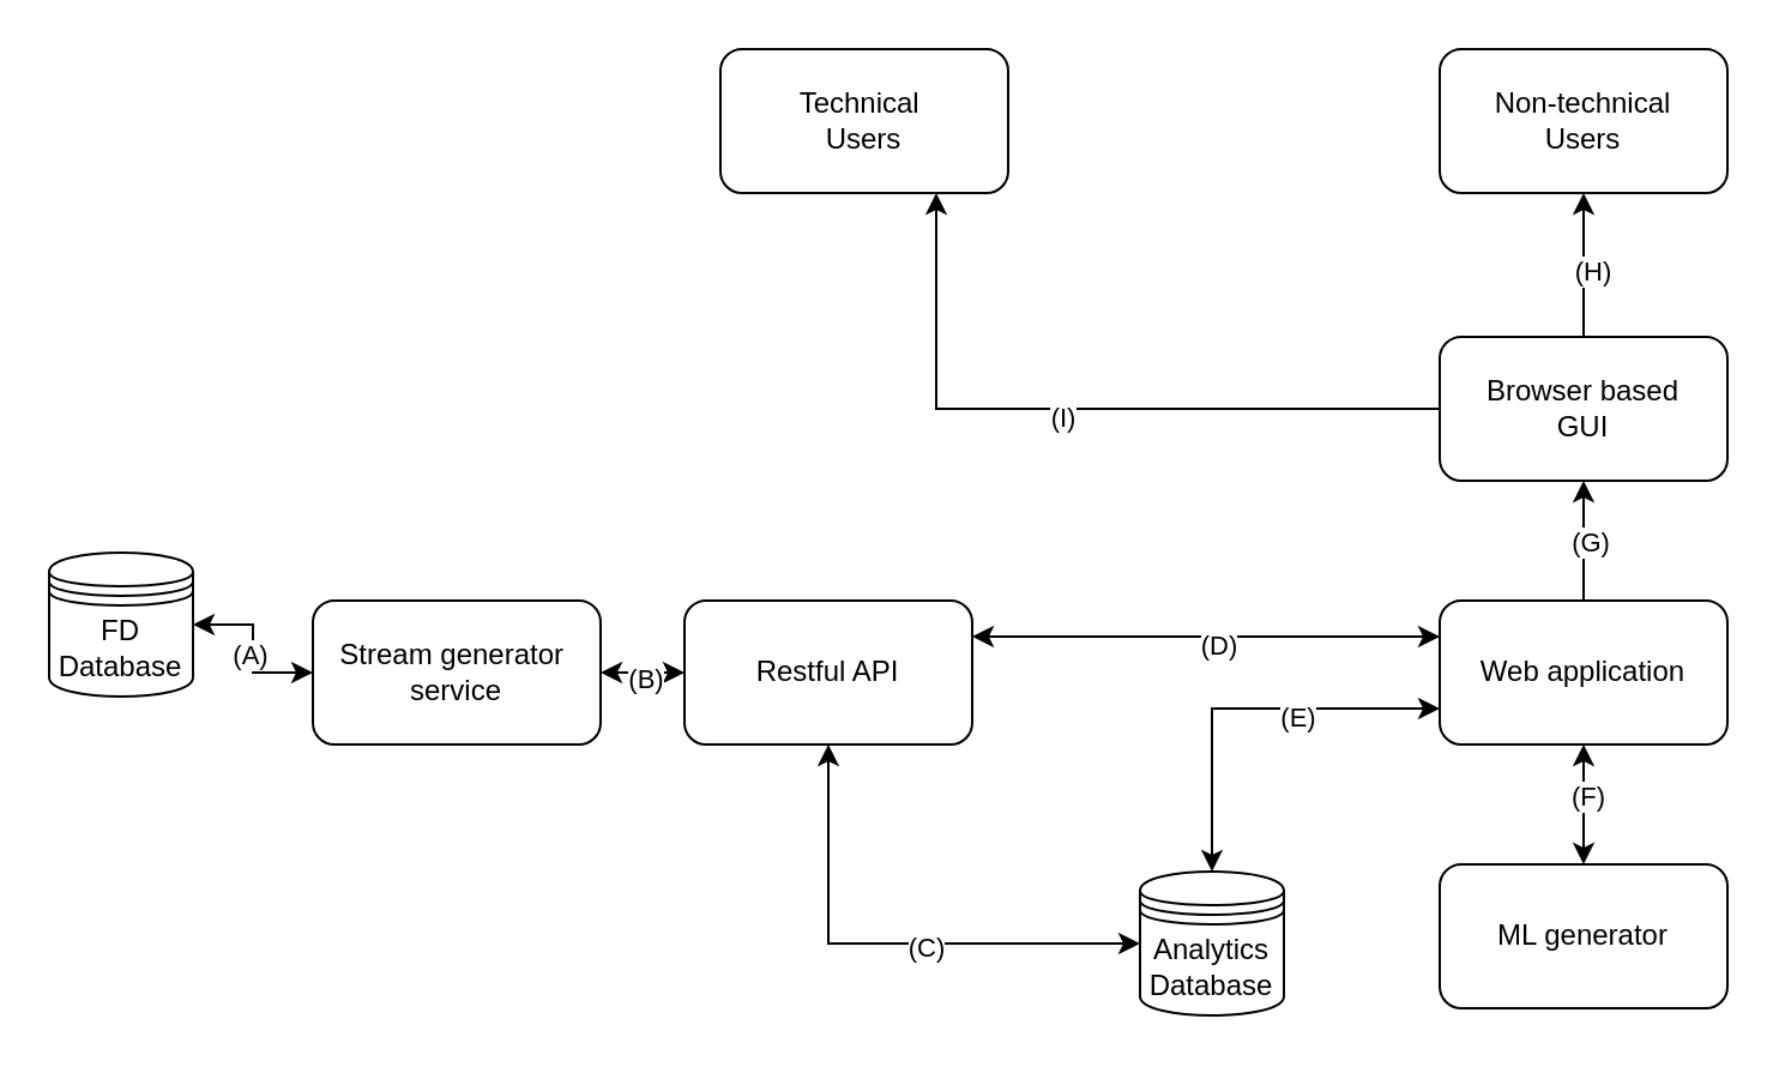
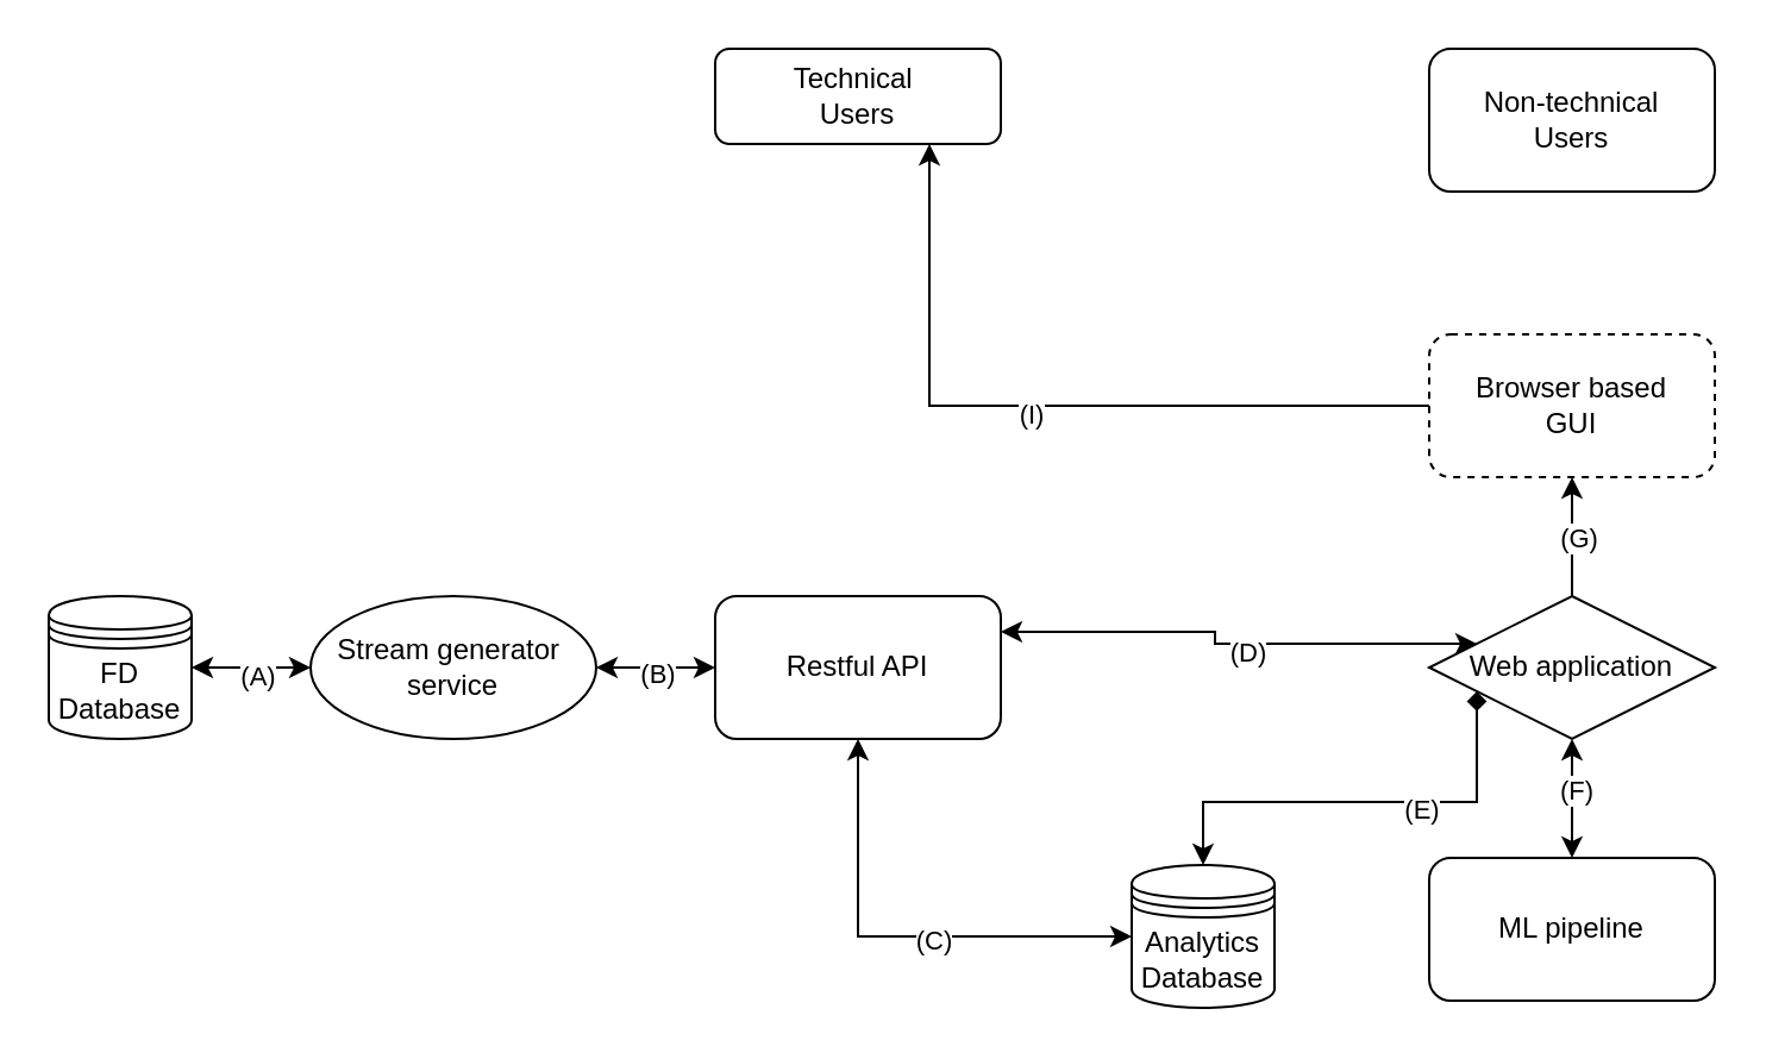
  <mxCell id="0" />
  <mxCell id="1" parent="0" />
  <mxCell id="2" style="edgeStyle=orthogonalEdgeStyle;rounded=0;orthogonalLoop=1;jettySize=auto;html=1;exitX=1;exitY=0.5;exitDx=0;exitDy=0;entryX=0;entryY=0.5;entryDx=0;entryDy=0;startArrow=classic;startFill=1;" edge="1" parent="1" source="4" target="10"><mxGeometry relative="1" as="geometry" /></mxCell>
  <mxCell id="3" value="(A)" style="edgeLabel;html=1;align=center;verticalAlign=middle;resizable=0;points=[];" vertex="1" connectable="0" parent="2"><mxGeometry x="0.044" y="-3" relative="1" as="geometry"><mxPoint x="1" as="offset" /></mxGeometry></mxCell>
- <mxCell id="4" value="FD Database" style="shape=datastore;whiteSpace=wrap;html=1;" vertex="1" parent="1"><mxGeometry x="20" y="230" width="60" height="60" as="geometry" /></mxCell>
- <mxCell id="5" style="edgeStyle=orthogonalEdgeStyle;rounded=0;orthogonalLoop=1;jettySize=auto;html=1;exitX=0.5;exitY=0;exitDx=0;exitDy=0;entryX=0;entryY=0.75;entryDx=0;entryDy=0;startArrow=classic;startFill=1;" edge="1" parent="1" source="7" target="18"><mxGeometry relative="1" as="geometry" /></mxCell>
+ <mxCell id="4" value="FD Database" style="shape=datastore;whiteSpace=wrap;html=1;" vertex="1" parent="1"><mxGeometry x="20" y="250" width="60" height="60" as="geometry" /></mxCell>
+ <mxCell id="5" style="edgeStyle=orthogonalEdgeStyle;rounded=0;orthogonalLoop=1;jettySize=auto;html=1;exitX=0.5;exitY=0;exitDx=0;exitDy=0;entryX=0;entryY=0.75;entryDx=0;entryDy=0;startArrow=classic;startFill=1;endArrow=diamond;" edge="1" parent="1" source="7" target="18"><mxGeometry relative="1" as="geometry" /></mxCell>
  <mxCell id="6" value="(E)" style="edgeLabel;html=1;align=center;verticalAlign=middle;resizable=0;points=[];" vertex="1" connectable="0" parent="5"><mxGeometry x="0.26" y="-3" relative="1" as="geometry"><mxPoint as="offset" /></mxGeometry></mxCell>
  <mxCell id="7" value="Analytics&lt;br&gt;Database" style="shape=datastore;whiteSpace=wrap;html=1;" vertex="1" parent="1"><mxGeometry x="475" y="363" width="60" height="60" as="geometry" /></mxCell>
  <mxCell id="8" style="edgeStyle=orthogonalEdgeStyle;rounded=0;orthogonalLoop=1;jettySize=auto;html=1;exitX=1;exitY=0.5;exitDx=0;exitDy=0;entryX=0;entryY=0.5;entryDx=0;entryDy=0;startArrow=classic;startFill=1;" edge="1" parent="1" source="10" target="15"><mxGeometry relative="1" as="geometry" /></mxCell>
  <mxCell id="9" value="(B)" style="edgeLabel;html=1;align=center;verticalAlign=middle;resizable=0;points=[];" vertex="1" connectable="0" parent="8"><mxGeometry x="0.004" y="-2" relative="1" as="geometry"><mxPoint as="offset" /></mxGeometry></mxCell>
- <mxCell id="10" value="Stream generator&amp;nbsp;&lt;br&gt;service" style="rounded=1;whiteSpace=wrap;html=1;" vertex="1" parent="1"><mxGeometry x="130" y="250" width="120" height="60" as="geometry" /></mxCell>
+ <mxCell id="10" value="Stream generator&amp;nbsp;&lt;br&gt;service" style="ellipse;whiteSpace=wrap;html=1;" vertex="1" parent="1"><mxGeometry x="130" y="250" width="120" height="60" as="geometry" /></mxCell>
  <mxCell id="11" style="edgeStyle=orthogonalEdgeStyle;rounded=0;orthogonalLoop=1;jettySize=auto;html=1;entryX=0;entryY=0.5;entryDx=0;entryDy=0;exitX=0.5;exitY=1;exitDx=0;exitDy=0;startArrow=classic;startFill=1;" edge="1" parent="1" source="15" target="7"><mxGeometry relative="1" as="geometry" /></mxCell>
  <mxCell id="12" value="(C)" style="edgeLabel;html=1;align=center;verticalAlign=middle;resizable=0;points=[];" vertex="1" connectable="0" parent="11"><mxGeometry x="0.155" y="-1" relative="1" as="geometry"><mxPoint as="offset" /></mxGeometry></mxCell>
  <mxCell id="13" style="edgeStyle=orthogonalEdgeStyle;rounded=0;orthogonalLoop=1;jettySize=auto;html=1;exitX=1;exitY=0.25;exitDx=0;exitDy=0;entryX=0;entryY=0.25;entryDx=0;entryDy=0;startArrow=classic;startFill=1;" edge="1" parent="1" source="15" target="18"><mxGeometry relative="1" as="geometry" /></mxCell>
  <mxCell id="14" value="(D)" style="edgeLabel;html=1;align=center;verticalAlign=middle;resizable=0;points=[];" vertex="1" connectable="0" parent="13"><mxGeometry x="0.05" y="-3" relative="1" as="geometry"><mxPoint as="offset" /></mxGeometry></mxCell>
- <mxCell id="15" value="Restful API" style="rounded=1;whiteSpace=wrap;html=1;" vertex="1" parent="1"><mxGeometry x="285" y="250" width="120" height="60" as="geometry" /></mxCell>
+ <mxCell id="15" value="Restful API" style="rounded=1;whiteSpace=wrap;html=1;" vertex="1" parent="1"><mxGeometry x="300" y="250" width="120" height="60" as="geometry" /></mxCell>
  <mxCell id="16" style="edgeStyle=orthogonalEdgeStyle;rounded=0;orthogonalLoop=1;jettySize=auto;html=1;exitX=0.5;exitY=0;exitDx=0;exitDy=0;entryX=0.5;entryY=1;entryDx=0;entryDy=0;" edge="1" parent="1" source="18" target="23"><mxGeometry relative="1" as="geometry" /></mxCell>
  <mxCell id="17" value="(G)" style="edgeLabel;html=1;align=center;verticalAlign=middle;resizable=0;points=[];" vertex="1" connectable="0" parent="16"><mxGeometry x="-0.012" y="-2" relative="1" as="geometry"><mxPoint as="offset" /></mxGeometry></mxCell>
- <mxCell id="18" value="Web application" style="rounded=1;whiteSpace=wrap;html=1;" vertex="1" parent="1"><mxGeometry x="600" y="250" width="120" height="60" as="geometry" /></mxCell>
- <mxCell id="19" style="edgeStyle=orthogonalEdgeStyle;rounded=0;orthogonalLoop=1;jettySize=auto;html=1;exitX=0.5;exitY=0;exitDx=0;exitDy=0;entryX=0.5;entryY=1;entryDx=0;entryDy=0;" edge="1" parent="1" source="23" target="24"><mxGeometry relative="1" as="geometry" /></mxCell>
- <mxCell id="20" value="(H)" style="edgeLabel;html=1;align=center;verticalAlign=middle;resizable=0;points=[];" vertex="1" connectable="0" parent="19"><mxGeometry x="-0.061" y="-3" relative="1" as="geometry"><mxPoint as="offset" /></mxGeometry></mxCell>
+ <mxCell id="18" value="Web application" style="rhombus;whiteSpace=wrap;html=1;" vertex="1" parent="1"><mxGeometry x="600" y="250" width="120" height="60" as="geometry" /></mxCell>
  <mxCell id="21" style="edgeStyle=orthogonalEdgeStyle;rounded=0;orthogonalLoop=1;jettySize=auto;html=1;exitX=0;exitY=0.5;exitDx=0;exitDy=0;entryX=0.75;entryY=1;entryDx=0;entryDy=0;" edge="1" parent="1" source="23" target="28"><mxGeometry relative="1" as="geometry" /></mxCell>
  <mxCell id="22" value="(I)" style="edgeLabel;html=1;align=center;verticalAlign=middle;resizable=0;points=[];" vertex="1" connectable="0" parent="21"><mxGeometry x="0.052" y="3" relative="1" as="geometry"><mxPoint as="offset" /></mxGeometry></mxCell>
- <mxCell id="23" value="Browser based&lt;br&gt;GUI" style="rounded=1;whiteSpace=wrap;html=1;" vertex="1" parent="1"><mxGeometry x="600" y="140" width="120" height="60" as="geometry" /></mxCell>
+ <mxCell id="23" value="Browser based&lt;br&gt;GUI" style="rounded=1;whiteSpace=wrap;html=1;dashed=1;" vertex="1" parent="1"><mxGeometry x="600" y="140" width="120" height="60" as="geometry" /></mxCell>
  <mxCell id="24" value="Non-technical&lt;br&gt;Users" style="rounded=1;whiteSpace=wrap;html=1;" vertex="1" parent="1"><mxGeometry x="600" y="20" width="120" height="60" as="geometry" /></mxCell>
  <mxCell id="25" style="edgeStyle=orthogonalEdgeStyle;rounded=0;orthogonalLoop=1;jettySize=auto;html=1;exitX=0.5;exitY=0;exitDx=0;exitDy=0;entryX=0.5;entryY=1;entryDx=0;entryDy=0;startArrow=classic;startFill=1;" edge="1" parent="1" source="27" target="18"><mxGeometry relative="1" as="geometry" /></mxCell>
  <mxCell id="26" value="(F)" style="edgeLabel;html=1;align=center;verticalAlign=middle;resizable=0;points=[];" vertex="1" connectable="0" parent="25"><mxGeometry x="0.164" y="-1" relative="1" as="geometry"><mxPoint as="offset" /></mxGeometry></mxCell>
- <mxCell id="27" value="ML generator" style="rounded=1;whiteSpace=wrap;html=1;" vertex="1" parent="1"><mxGeometry x="600" y="360" width="120" height="60" as="geometry" /></mxCell>
- <mxCell id="28" value="Technical&amp;nbsp;&lt;br&gt;Users" style="rounded=1;whiteSpace=wrap;html=1;" vertex="1" parent="1"><mxGeometry x="300" y="20" width="120" height="60" as="geometry" /></mxCell>
+ <mxCell id="27" value="ML pipeline" style="rounded=1;whiteSpace=wrap;html=1;" vertex="1" parent="1"><mxGeometry x="600" y="360" width="120" height="60" as="geometry" /></mxCell>
+ <mxCell id="28" value="Technical&amp;nbsp;&lt;br&gt;Users" style="rounded=1;whiteSpace=wrap;html=1;" vertex="1" parent="1"><mxGeometry x="300" y="20" width="120" height="40" as="geometry" /></mxCell>
